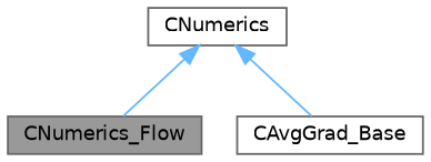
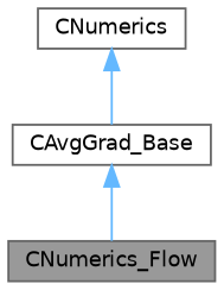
  digraph {
    node [color=gray40 fillcolor=white fontname=Helvetica fontsize=10 shape=box style=filled]
    edge [color=steelblue1 dir=back fontname=Helvetica fontsize=10 labelfontname=Helvetica labelfontsize=10 style=solid]
    n1 [fillcolor=grey60 fontcolor=black height=0.2 label=CNumerics_Flow width=0.4]
    n2 [height=0.2 label=CAvgGrad_Base width=0.4]
    n3 [height=0.2 label=CNumerics width=0.4]
-   n3 -> n1
+   n2 -> n1
    n3 -> n2
  }
